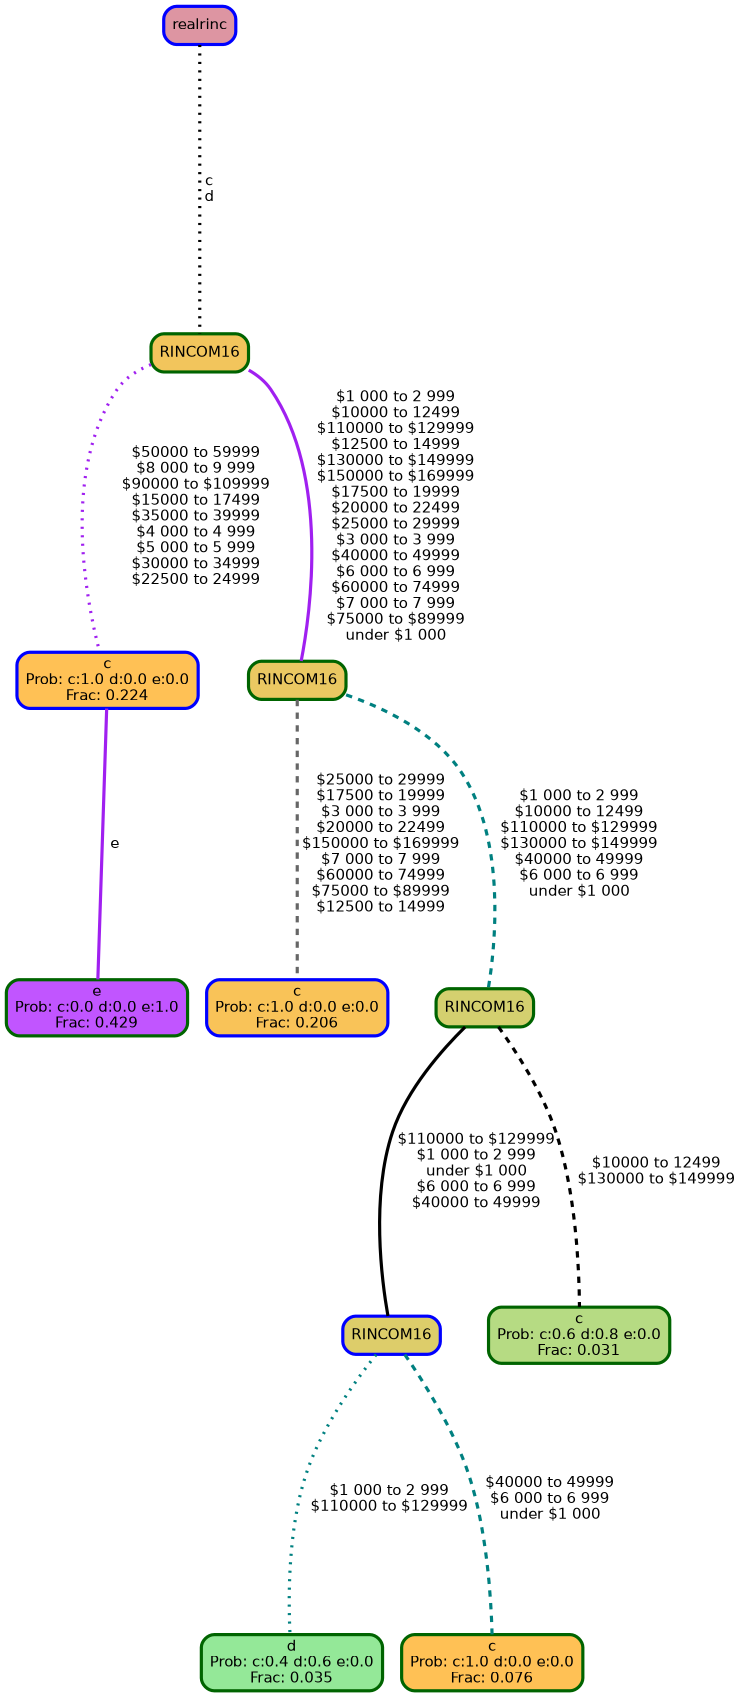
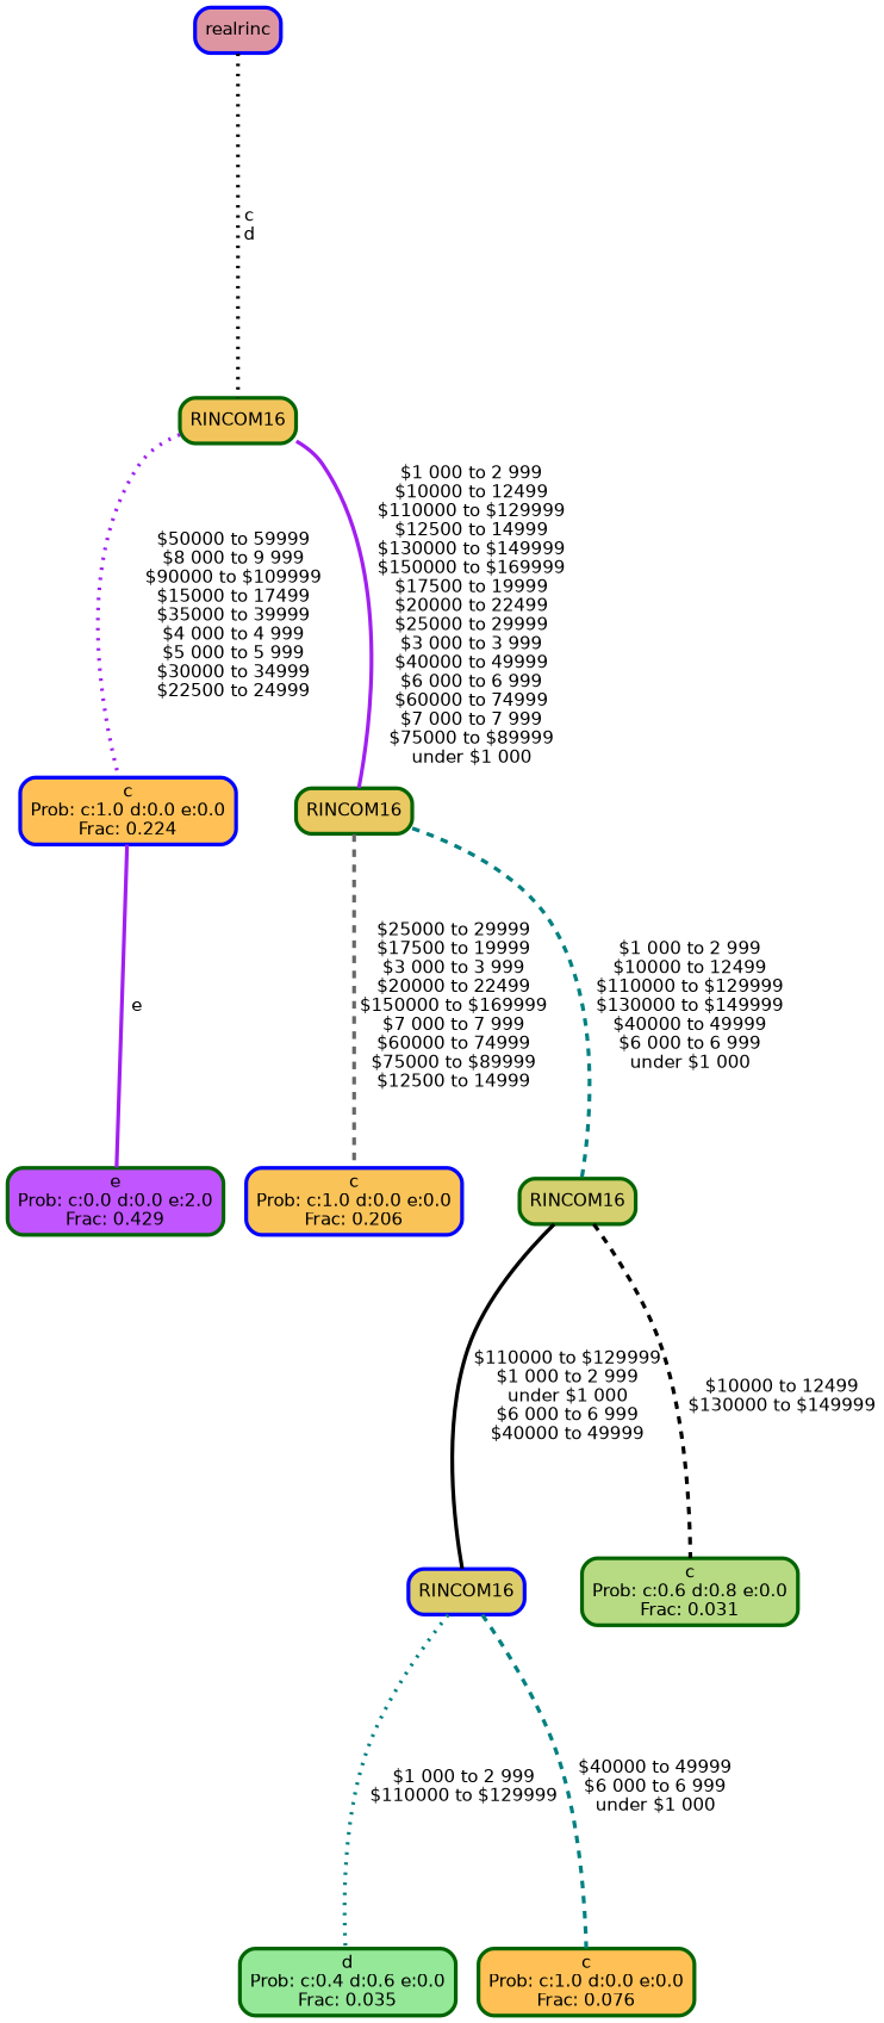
  graph {
    ranksep="0 equally"
    splines=straight
    node [color=darkgreen fillcolor="#ffc155" fontcolor=black fontname=helvetica penwidth=3 shape=box style="filled, rounded"]
    edge [color=purple fontname=helvetica penwidth=3 style=dashed]
    n1 [color=blue label="c\nProb: c:1.0 d:0.0 e:0.0\nFrac: 0.224"]
-   n2 [fillcolor="#c155ff" label="e\nProb: c:0.0 d:0.0 e:1.0\nFrac: 0.429"]
+   n2 [fillcolor="#c155ff" label="e\nProb: c:0.0 d:0.0 e:2.0\nFrac: 0.429"]
    n3 [fillcolor="#f2c55c" label=RINCOM16]
    n4 [fillcolor="#eac862" label=RINCOM16]
    n5 [color=blue fillcolor="#f9c358" label="c\nProb: c:1.0 d:0.0 e:0.0\nFrac: 0.206"]
    n6 [fillcolor="#d4d06f" label=RINCOM16]
    n7 [color=blue fillcolor="#ddcd6a" label=RINCOM16]
    n8 [fillcolor="#b6db83" label="c\nProb: c:0.6 d:0.8 e:0.0\nFrac: 0.031"]
    n9 [fillcolor="#94e898" label="d\nProb: c:0.4 d:0.6 e:0.0\nFrac: 0.035"]
    n10 [label="c\nProb: c:1.0 d:0.0 e:0.0\nFrac: 0.076"]
    n11 [color=blue fillcolor="#dd95a2" label=realrinc]
    subgraph sub_1 {
      rank=same
    }
    n1 -- n2 [label=" e" style=bold]
    n3 -- n1 [label=" $50000 to 59999\n $8 000 to 9 999\n $90000 to $109999\n $15000 to 17499\n $35000 to 39999\n $4 000 to 4 999\n $5 000 to 5 999\n $30000 to 34999\n $22500 to 24999" style=dotted]
    n3 -- n4 [label=" $1 000 to 2 999\n $10000 to 12499\n $110000 to $129999\n $12500 to 14999\n $130000 to $149999\n $150000 to $169999\n $17500 to 19999\n $20000 to 22499\n $25000 to 29999\n $3 000 to 3 999\n $40000 to 49999\n $6 000 to 6 999\n $60000 to 74999\n $7 000 to 7 999\n $75000 to $89999\n under $1 000" style=bold]
    n4 -- n5 [color=gray40 label=" $25000 to 29999\n $17500 to 19999\n $3 000 to 3 999\n $20000 to 22499\n $150000 to $169999\n $7 000 to 7 999\n $60000 to 74999\n $75000 to $89999\n $12500 to 14999"]
    n4 -- n6 [color=teal label=" $1 000 to 2 999\n $10000 to 12499\n $110000 to $129999\n $130000 to $149999\n $40000 to 49999\n $6 000 to 6 999\n under $1 000"]
    n6 -- n7 [color=black label=" $110000 to $129999\n $1 000 to 2 999\n under $1 000\n $6 000 to 6 999\n $40000 to 49999" style=bold]
    n6 -- n8 [color=black label=" $10000 to 12499\n $130000 to $149999"]
    n7 -- n9 [color=teal label=" $1 000 to 2 999\n $110000 to $129999" style=dotted]
    n7 -- n10 [color=teal label=" $40000 to 49999\n $6 000 to 6 999\n under $1 000"]
    n11 -- n3 [color=black label=" c\n d" style=dotted]
  }
